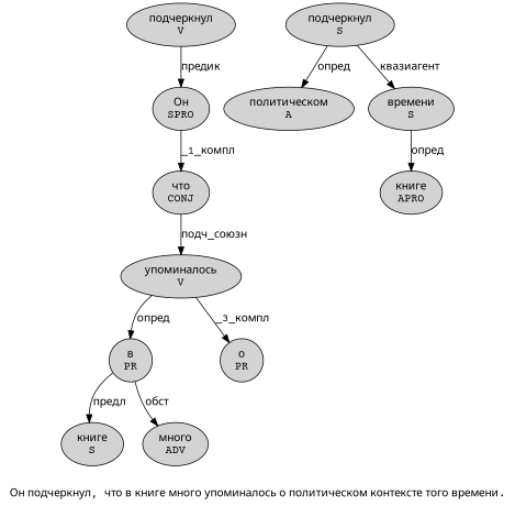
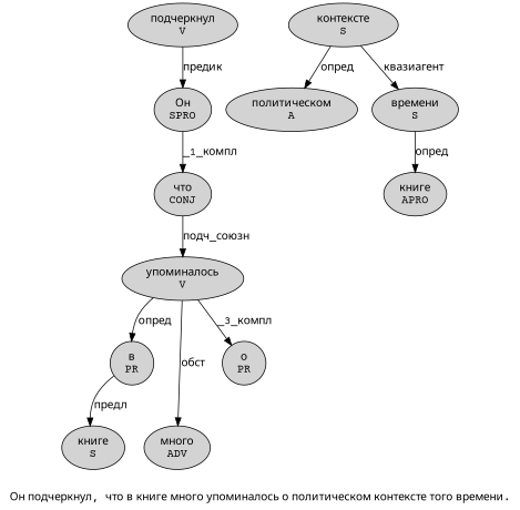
  digraph {
    fontname="Courier Prime"
    label="Он подчеркнул, что в книге много упоминалось о политическом контексте того времени."
    node [fillcolor=lightgray fontname="Courier Prime" penwidth=1 shape=ellipse style=filled]
    edge [fontname="Courier Prime"]
    n1 [label="Он\nSPRO"]
    n2 [label="что\nCONJ"]
    n3 [label="подчеркнул\nV"]
    n4 [label="упоминалось\nV"]
    n5 [label="в\nPR"]
    n6 [label="много\nADV"]
    n7 [label="о\nPR"]
    n8 [label="книге\nS"]
-   n9 [label="подчеркнул\nS"]
+   n9 [label="контексте\nS"]
    n10 [label="политическом\nA"]
    n11 [label="времени\nS"]
    n12 [label="книге\nAPRO"]
    n1 -> n2 [label="_1_компл"]
    n2 -> n4 [label="подч_союзн"]
    n3 -> n1 [label="предик"]
    n4 -> n5 [label="опред"]
-   n5 -> n6 [label="обст"]
+   n4 -> n6 [label="обст"]
    n4 -> n7 [label="_3_компл"]
    n5 -> n8 [label="предл"]
    n9 -> n10 [label="опред"]
    n9 -> n11 [label="квазиагент"]
    n11 -> n12 [label="опред"]
  }
